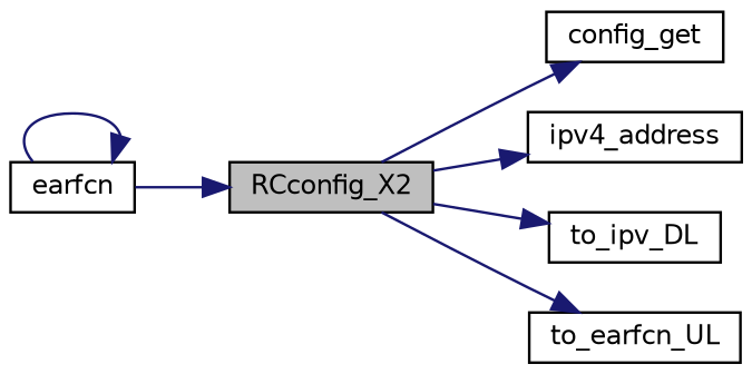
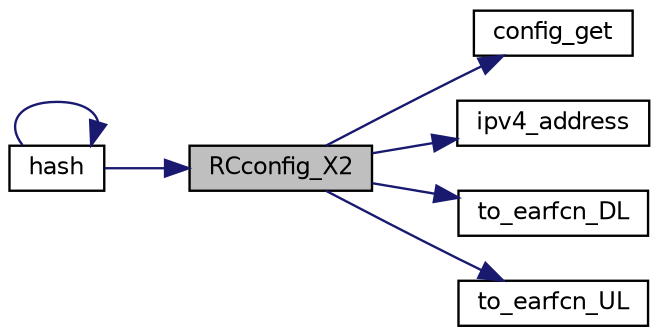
  digraph {
    rankdir=LR
    node [color=black fillcolor=white fontname=Helvetica fontsize=10 shape=record style=filled]
    edge [color=midnightblue fontname=Helvetica fontsize=10 labelfontname=Helvetica labelfontsize=10 style=solid]
    n1 [fillcolor=grey75 fontcolor=black height=0.2 label=RCconfig_X2 width=0.4]
    n2 [height=0.2 label=config_get width=0.4]
    n3 [height=0.2 label=ipv4_address width=0.4]
-   n4 [height=0.2 label=to_ipv_DL width=0.4]
+   n4 [height=0.2 label=to_earfcn_DL width=0.4]
    n5 [height=0.2 label=to_earfcn_UL width=0.4]
-   n6 [height=0.2 label=earfcn width=0.4]
+   n6 [height=0.2 label=hash width=0.4]
    n1 -> n2
    n1 -> n3
    n1 -> n4
    n1 -> n5
    n6 -> n1
    n6 -> n6
  }
